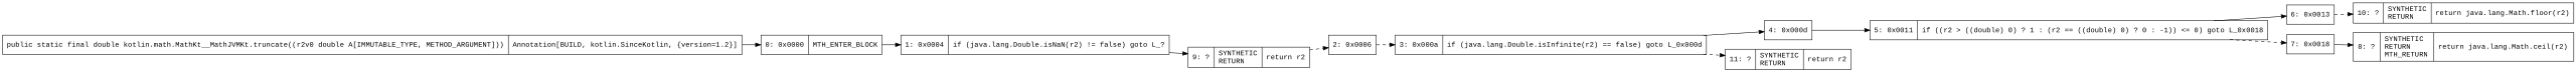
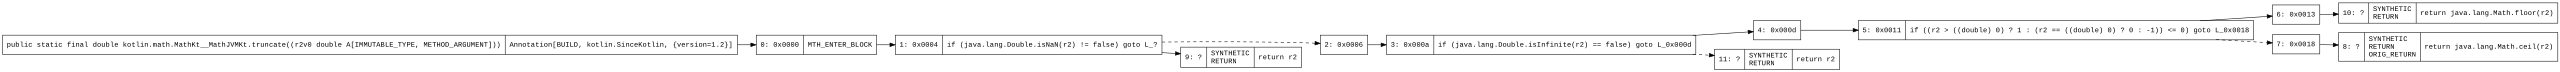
  digraph {
    fontname="Liberation Mono"
    rankdir=LR
    node [fontname="Liberation Mono" shape=record]
    edge [fontname="Liberation Mono"]
    n1 [label="{0\:\ 0x0000|MTH_ENTER_BLOCK\l}"]
    n2 [label="{1\:\ 0x0004|if (java.lang.Double.isNaN(r2) != false) goto L_?\l}"]
    n3 [label="{2\:\ 0x0006}"]
    n4 [label="{9\:\ ?|SYNTHETIC\lRETURN\l|return r2\l}"]
    n5 [label="{3\:\ 0x000a|if (java.lang.Double.isInfinite(r2) == false) goto L_0x000d\l}"]
    n6 [label="{4\:\ 0x000d}"]
    n7 [label="{11\:\ ?|SYNTHETIC\lRETURN\l|return r2\l}"]
    n8 [label="{5\:\ 0x0011|if ((r2 \> ((double) 0) ? 1 : (r2 == ((double) 0) ? 0 : \-1)) \<= 0) goto L_0x0018\l}"]
    n9 [label="{6\:\ 0x0013}"]
    n10 [label="{7\:\ 0x0018}"]
    n11 [label="{10\:\ ?|SYNTHETIC\lRETURN\l|return java.lang.Math.floor(r2)\l}"]
-   n12 [label="{8\:\ ?|SYNTHETIC\lRETURN\lMTH_RETURN\l|return java.lang.Math.ceil(r2)\l}"]
+   n12 [label="{8\:\ ?|SYNTHETIC\lRETURN\lORIG_RETURN\l|return java.lang.Math.ceil(r2)\l}"]
    n13 [label="{public static final double kotlin.math.MathKt__MathJVMKt.truncate((r2v0 double A[IMMUTABLE_TYPE, METHOD_ARGUMENT]))  | Annotation[BUILD, kotlin.SinceKotlin, \{version=1.2\}]\l}"]
    n1 -> n2
-   n4 -> n3 [style=dashed]
+   n2 -> n3 [style=dashed]
    n2 -> n4
-   n3 -> n5 [style=dashed]
+   n3 -> n5
    n5 -> n6
    n5 -> n7 [style=dashed]
    n6 -> n8
    n8 -> n9 [style=solid]
    n8 -> n10 [style=dashed]
-   n9 -> n11 [style=dashed]
+   n9 -> n11
    n10 -> n12
    n13 -> n1
  }
